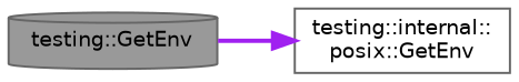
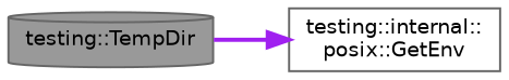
  digraph {
    rankdir=LR
    node [fontname=Helvetica fontsize=10 style=filled]
-   n1 [color=gray40 fillcolor=grey60 fontcolor=black height=0.2 label="testing::GetEnv" shape=cylinder width=0.4]
+   n1 [color=gray40 fillcolor=grey60 fontcolor=black height=0.2 label="testing::TempDir" shape=cylinder width=0.4]
    n2 [color=grey40 fillcolor=white height=0.2 label="testing::internal::\lposix::GetEnv" shape=box width=0.4]
    n1 -> n2 [color=purple fontname=Helvetica fontsize=10 labelfontname=Helvetica labelfontsize=10 style=bold]
  }
